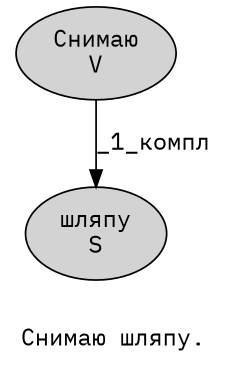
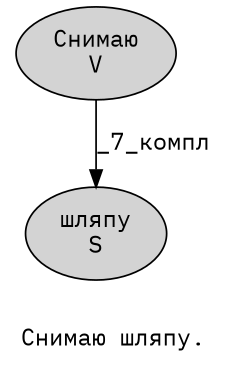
  digraph {
    label="Снимаю шляпу."
    fontname="IBM Plex Mono"
    node [fillcolor=lightgray penwidth=1 shape=ellipse style=filled fontname="IBM Plex Mono"]
    n1 [label="Снимаю\nV"]
    n2 [label="шляпу\nS"]
-   n1 -> n2 [label="_1_компл" fontname="IBM Plex Mono"]
+   n1 -> n2 [label="_7_компл" fontname="IBM Plex Mono"]
  }
